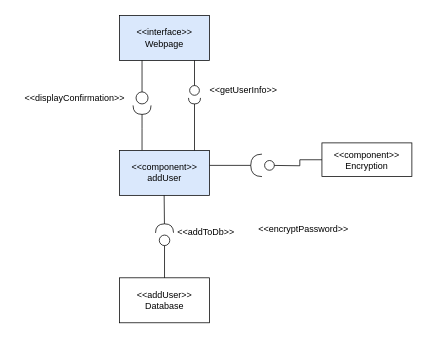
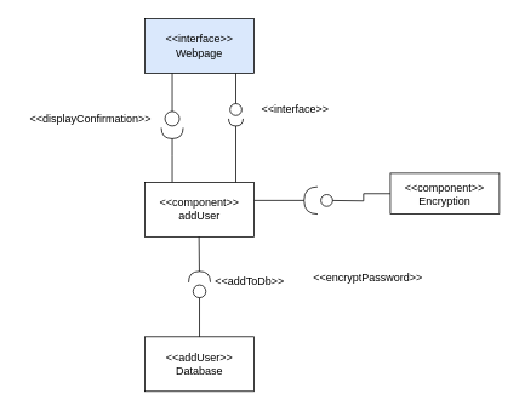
  <mxCell id="0" />
  <mxCell id="1" parent="0" />
  <mxCell id="2" value="&lt;div&gt;&amp;lt;&amp;lt;interface&amp;gt;&amp;gt;&lt;/div&gt;&lt;div&gt;Webpage&lt;br&gt;&lt;/div&gt;" style="rounded=0;whiteSpace=wrap;html=1;fillColor=#dae8fc;" parent="1" vertex="1"><mxGeometry x="159" y="20" width="120" height="60" as="geometry" /></mxCell>
  <mxCell id="3" value="&lt;div&gt;&amp;lt;&amp;lt;addUser&amp;gt;&amp;gt;&lt;/div&gt;&lt;div&gt;Database&lt;/div&gt;" style="rounded=0;whiteSpace=wrap;html=1;" parent="1" vertex="1"><mxGeometry x="159" y="370" width="120" height="60" as="geometry" /></mxCell>
  <mxCell id="4" style="edgeStyle=orthogonalEdgeStyle;rounded=0;orthogonalLoop=1;jettySize=auto;html=1;exitX=0.25;exitY=0;exitDx=0;exitDy=0;startArrow=none;startFill=0;startSize=10;endArrow=halfCircle;endFill=0;endSize=10;" parent="1" source="6" edge="1"><mxGeometry relative="1" as="geometry"><mxPoint x="189" y="140" as="targetPoint" /></mxGeometry></mxCell>
  <mxCell id="5" style="edgeStyle=orthogonalEdgeStyle;rounded=0;orthogonalLoop=1;jettySize=auto;html=1;startArrow=none;startFill=0;startSize=14;endArrow=halfCircle;endFill=0;endSize=13;" parent="1" edge="1"><mxGeometry relative="1" as="geometry"><mxPoint x="349" y="220" as="targetPoint" /><mxPoint x="279" y="220" as="sourcePoint" /></mxGeometry></mxCell>
- <mxCell id="6" value="&lt;div&gt;&amp;lt;&amp;lt;component&amp;gt;&amp;gt;&lt;/div&gt;&lt;div&gt;addUser&lt;br&gt;&lt;/div&gt;" style="rounded=0;whiteSpace=wrap;html=1;fillColor=#dae8fc;" parent="1" vertex="1"><mxGeometry x="159" y="200" width="120" height="60" as="geometry" /></mxCell>
+ <mxCell id="6" value="&lt;div&gt;&amp;lt;&amp;lt;component&amp;gt;&amp;gt;&lt;/div&gt;&lt;div&gt;addUser&lt;br&gt;&lt;/div&gt;" style="rounded=0;whiteSpace=wrap;html=1;" parent="1" vertex="1"><mxGeometry x="159" y="200" width="120" height="60" as="geometry" /></mxCell>
  <mxCell id="7" value="" style="endArrow=halfCircle;html=1;exitX=0.5;exitY=0;exitDx=0;exitDy=0;endFill=0;" parent="1" edge="1"><mxGeometry width="50" height="50" relative="1" as="geometry"><mxPoint x="259" y="200" as="sourcePoint" /><mxPoint x="259" y="130" as="targetPoint" /></mxGeometry></mxCell>
  <mxCell id="8" value="" style="endArrow=none;html=1;startArrow=oval;startFill=0;startSize=13;" parent="1" edge="1"><mxGeometry width="50" height="50" relative="1" as="geometry"><mxPoint x="259" y="120" as="sourcePoint" /><mxPoint x="259" y="80" as="targetPoint" /></mxGeometry></mxCell>
- <mxCell id="9" value="&amp;lt;&amp;lt;getUserInfo&amp;gt;&amp;gt;" style="text;html=1;align=center;verticalAlign=middle;resizable=0;points=[];autosize=1;" parent="1" vertex="1"><mxGeometry x="269" y="110" width="110" height="20" as="geometry" /></mxCell>
+ <mxCell id="9" value="&amp;lt;&amp;lt;interface&amp;gt;&amp;gt;" style="text;html=1;align=center;verticalAlign=middle;resizable=0;points=[];autosize=1;" parent="1" vertex="1"><mxGeometry x="269" y="110" width="110" height="20" as="geometry" /></mxCell>
  <mxCell id="10" value="" style="endArrow=none;html=1;startArrow=halfCircle;startFill=0;startSize=10;" parent="1" edge="1"><mxGeometry width="50" height="50" relative="1" as="geometry"><mxPoint x="219" y="310" as="sourcePoint" /><mxPoint x="218.5" y="260" as="targetPoint" /></mxGeometry></mxCell>
  <mxCell id="11" value="" style="endArrow=oval;html=1;startArrow=none;startFill=0;endFill=0;endSize=14;" parent="1" edge="1"><mxGeometry width="50" height="50" relative="1" as="geometry"><mxPoint x="219" y="370" as="sourcePoint" /><mxPoint x="219" y="320" as="targetPoint" /></mxGeometry></mxCell>
  <mxCell id="12" value="&amp;lt;&amp;lt;addToDb&amp;gt;&amp;gt;" style="text;html=1;align=center;verticalAlign=middle;resizable=0;points=[];autosize=1;" parent="1" vertex="1"><mxGeometry x="229" y="300" width="90" height="20" as="geometry" /></mxCell>
  <mxCell id="13" value="" style="endArrow=none;html=1;endFill=0;endSize=22;startArrow=oval;startFill=0;startSize=16;" parent="1" edge="1"><mxGeometry width="50" height="50" relative="1" as="geometry"><mxPoint x="189" y="130" as="sourcePoint" /><mxPoint x="189" y="80" as="targetPoint" /></mxGeometry></mxCell>
  <mxCell id="14" value="&amp;lt;&amp;lt;displayConfirmation&amp;gt;&amp;gt;" style="text;html=1;align=center;verticalAlign=middle;resizable=0;points=[];autosize=1;" parent="1" vertex="1"><mxGeometry x="20" y="121" width="158" height="18" as="geometry" /></mxCell>
  <mxCell id="15" style="edgeStyle=orthogonalEdgeStyle;rounded=0;orthogonalLoop=1;jettySize=auto;html=1;exitX=0;exitY=0.5;exitDx=0;exitDy=0;startArrow=none;startFill=0;startSize=14;endArrow=oval;endFill=0;endSize=13;" parent="1" source="16" edge="1"><mxGeometry relative="1" as="geometry"><mxPoint x="359" y="220" as="targetPoint" /></mxGeometry></mxCell>
  <mxCell id="16" value="&lt;div&gt;&amp;lt;&amp;lt;component&amp;gt;&amp;gt;&lt;/div&gt;&lt;div&gt;Encryption&lt;br&gt;&lt;/div&gt;" style="rounded=0;whiteSpace=wrap;html=1;" parent="1" vertex="1"><mxGeometry x="429" y="190" width="120" height="45" as="geometry" /></mxCell>
  <mxCell id="17" value="&amp;lt;&amp;lt;encryptPassword&amp;gt;&amp;gt;" style="text;html=1;align=center;verticalAlign=middle;resizable=0;points=[];autosize=1;" parent="1" vertex="1"><mxGeometry x="334" y="295" width="140" height="20" as="geometry" /></mxCell>
